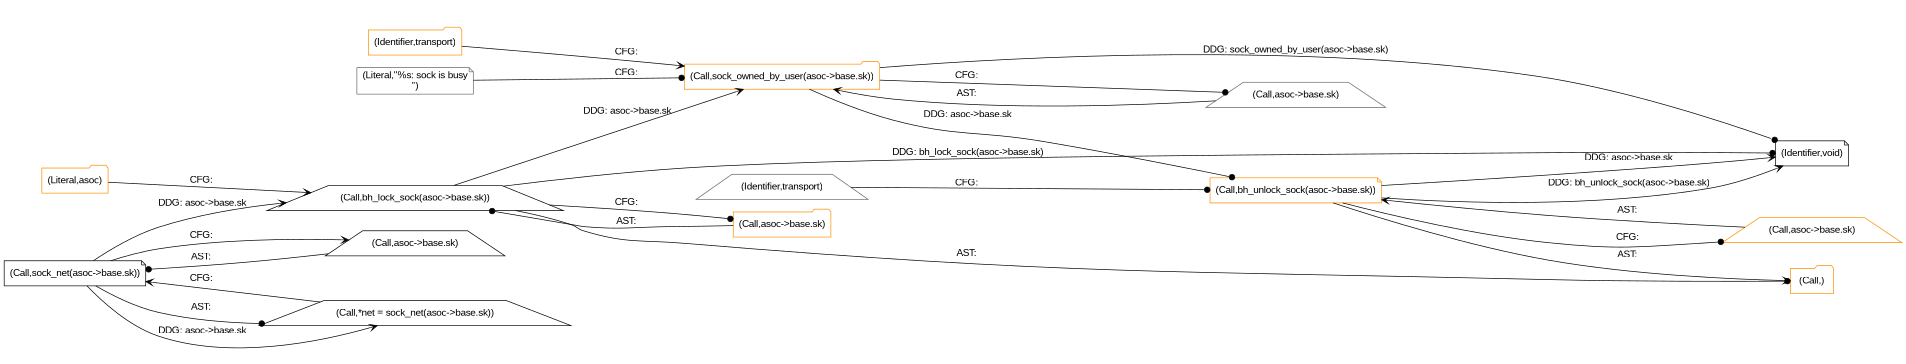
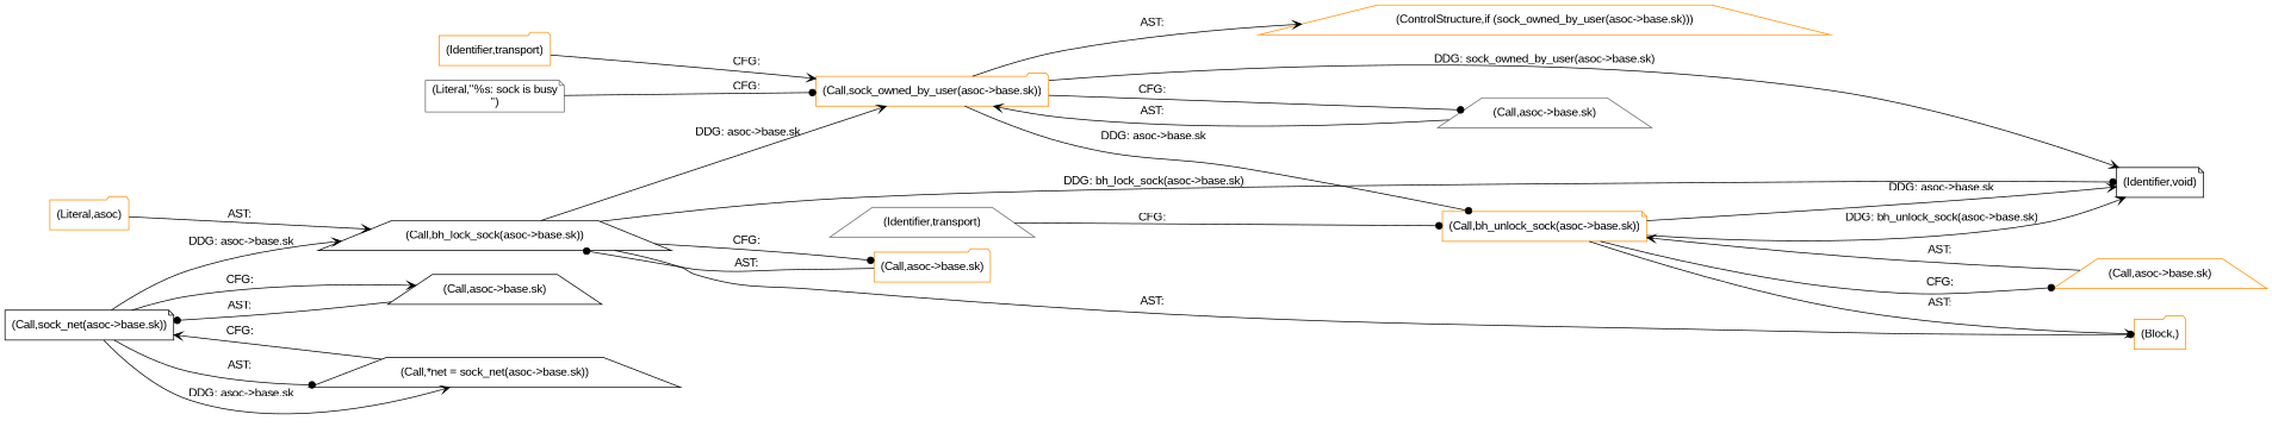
  digraph {
    fontname="Liberation Sans"
    rankdir=LR
    node [color=darkorange fontname="Liberation Sans" shape=trapezium]
    edge [arrowhead=vee fontname="Liberation Sans"]
    n1 [color=black label="(Call,bh_lock_sock(asoc->base.sk))"]
    n2 [label="(Call,sock_owned_by_user(asoc->base.sk))" shape=folder]
    n3 [color=black label="(Identifier,void)" shape=note]
-   n4 [label="(Call,)" shape=folder]
+   n4 [label="(Block,)" shape=folder]
    n5 [label="(Call,asoc->base.sk)" shape=folder]
    n6 [label="(Call,bh_unlock_sock(asoc->base.sk))" shape=note]
    n7 [color=gray40 label="(Call,asoc->base.sk)"]
+   n8 [label="(ControlStructure,if (sock_owned_by_user(asoc->base.sk)))"]
    n9 [color=black label="(Call,sock_net(asoc->base.sk))" shape=note]
    n10 [color=black label="(Call,asoc->base.sk)"]
    n11 [color=black label="(Call,*net = sock_net(asoc->base.sk))"]
    n12 [label="(Call,asoc->base.sk)"]
    n13 [label="(Literal,asoc)" shape=folder]
    n14 [label="(Identifier,transport)" shape=folder]
    n15 [color=gray40 label="(Literal,\"%s: sock is busy\n\")" shape=note]
    n16 [color=gray40 label="(Identifier,transport)"]
    n1 -> n2 [label="DDG: asoc->base.sk"]
    n1 -> n3 [arrowhead=dot label="DDG: bh_lock_sock(asoc->base.sk)"]
    n1 -> n4 [arrowhead=dot label="AST: "]
    n1 -> n5 [arrowhead=dot label="CFG: "]
-   n2 -> n3 [arrowhead=dot label="DDG: sock_owned_by_user(asoc->base.sk)"]
+   n2 -> n3 [label="DDG: sock_owned_by_user(asoc->base.sk)"]
    n2 -> n6 [arrowhead=dot label="DDG: asoc->base.sk"]
    n2 -> n7 [arrowhead=dot label="CFG: "]
+   n2 -> n8 [label="AST: "]
    n5 -> n1 [arrowhead=dot label="AST: "]
    n6 -> n3 [label="DDG: asoc->base.sk"]
    n6 -> n3 [label="DDG: bh_unlock_sock(asoc->base.sk)"]
    n6 -> n4 [label="AST: "]
    n6 -> n12 [arrowhead=dot label="CFG: "]
    n7 -> n2 [label="AST: "]
    n9 -> n1 [label="DDG: asoc->base.sk"]
    n9 -> n10 [label="CFG: "]
    n9 -> n11 [arrowhead=dot label="AST: "]
    n9 -> n11 [label="DDG: asoc->base.sk"]
    n10 -> n9 [arrowhead=dot label="AST: "]
    n11 -> n9 [label="CFG: "]
    n12 -> n6 [label="AST: "]
-   n13 -> n1 [label="CFG: "]
+   n13 -> n1 [label="AST: "]
    n14 -> n2 [label="CFG: "]
    n15 -> n2 [arrowhead=dot label="CFG: "]
    n16 -> n6 [arrowhead=dot label="CFG: "]
  }
